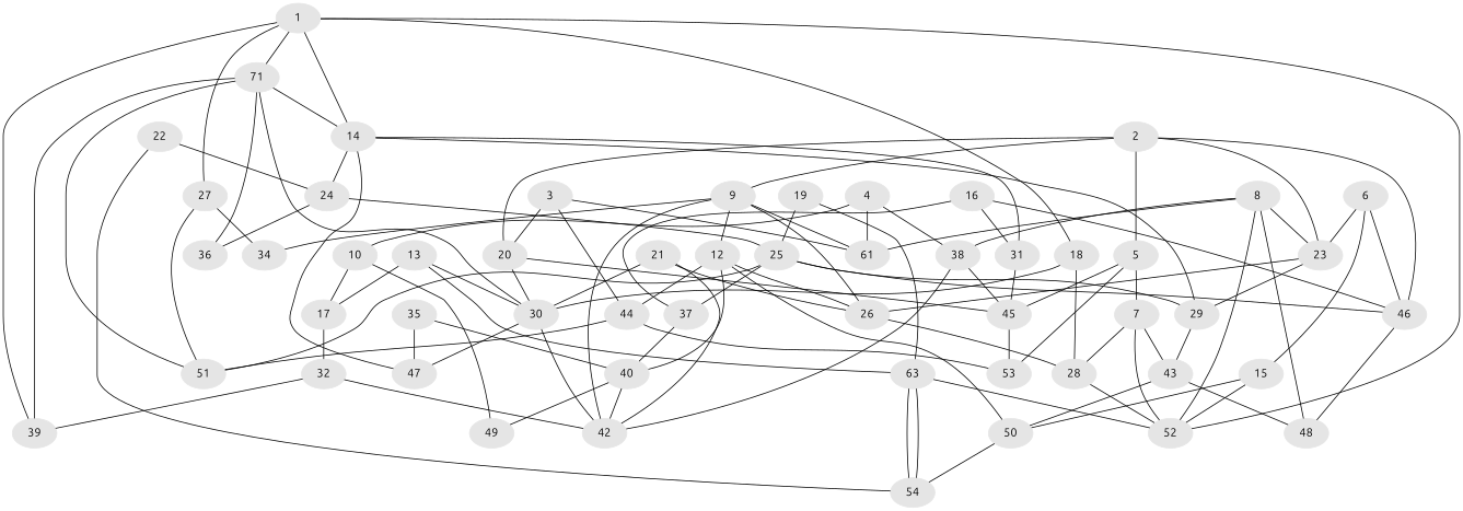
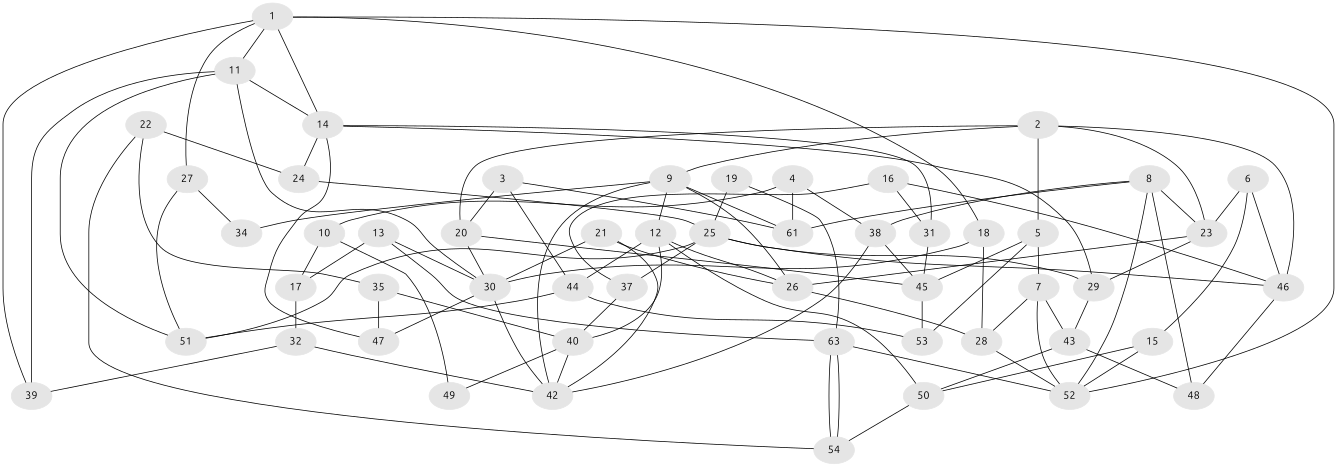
  graph {
    fontname=Ubuntu
    node [color=gray90 fontname=Ubuntu style=filled]
    edge [fontname=Ubuntu]
    1
-   11 [label=71]
+   11
    14
    18
    27
    39
    52
-   36
    30
    51
    24
    29
    31
    47
    28
    34
    2
    5
    9
    20
    23
    46
    7
    45
    53
    n26 [label=61]
    12
    26
    42
    48
    3
    44
    37
    40
    4
    10
    38
    17
    49
    43
    6
    15
    50
    8
    32
    54
    13
    n48 [label=63]
    25
    16
    19
    21
    22
    35
    1 -- 11
    1 -- 14
    1 -- 18
    1 -- 27
    1 -- 39
    1 -- 52
    11 -- 14
    11 -- 39
-   11 -- 36
    11 -- 30
    11 -- 51
    14 -- 24
    14 -- 29
    14 -- 31
    14 -- 47
    18 -- 30
    18 -- 28
    27 -- 51
    27 -- 34
    30 -- 47
    30 -- 42
-   24 -- 36
    24 -- 25
    29 -- 43
    31 -- 45
    28 -- 52
    2 -- 5
    2 -- 9
    2 -- 20
    2 -- 23
    2 -- 46
    5 -- 7
    5 -- 45
    5 -- 53
    9 -- 34
    9 -- n26
    9 -- 12
    9 -- 26
    9 -- 42
    20 -- 30
    20 -- 45
    23 -- 29
    23 -- 26
    46 -- 48
    7 -- 52
    7 -- 28
    7 -- 43
    45 -- 53
    12 -- 26
    12 -- 44
    12 -- 40
    12 -- 50
    26 -- 28
    3 -- 20
    3 -- n26
    3 -- 44
    44 -- 51
    44 -- 53
    37 -- 40
    40 -- 42
    40 -- 49
    4 -- n26
    4 -- 10
    4 -- 38
    10 -- 17
    10 -- 49
    38 -- 45
    38 -- 42
    17 -- 32
    43 -- 48
    43 -- 50
    6 -- 23
    6 -- 46
    6 -- 15
    15 -- 52
    15 -- 50
    50 -- 54
    8 -- 52
    8 -- 23
    8 -- n26
    8 -- 48
    8 -- 38
    32 -- 39
    32 -- 42
    13 -- 30
    13 -- 17
    13 -- n48
    n48 -- 52
    n48 -- 54
    n48 -- 54
    25 -- 51
    25 -- 29
    25 -- 46
    25 -- 37
    16 -- 31
    16 -- 46
    16 -- 37
    19 -- n48
    19 -- 25
    21 -- 30
    21 -- 26
    21 -- 42
    22 -- 24
    22 -- 54
+   22 -- 35
    35 -- 47
    35 -- 40
  }
